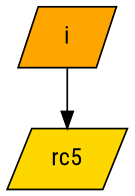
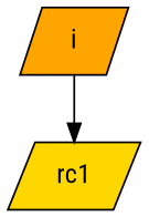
  strict digraph {
    fontname="Roboto Condensed"
    node [style=filled shape=parallelogram fontname="Roboto Condensed"]
    i [complexity=54 importance=14.7218082805 rank=0.272626079268 fillcolor=orange]
-   rc1 [complexity=0 importance=0.360902354122 rank=0.0 fillcolor=gold label=rc5]
+   rc1 [complexity=0 importance=0.360902354122 rank=0.0 fillcolor=gold]
    i -> rc1 [color=black fontname="Roboto Condensed"]
  }
